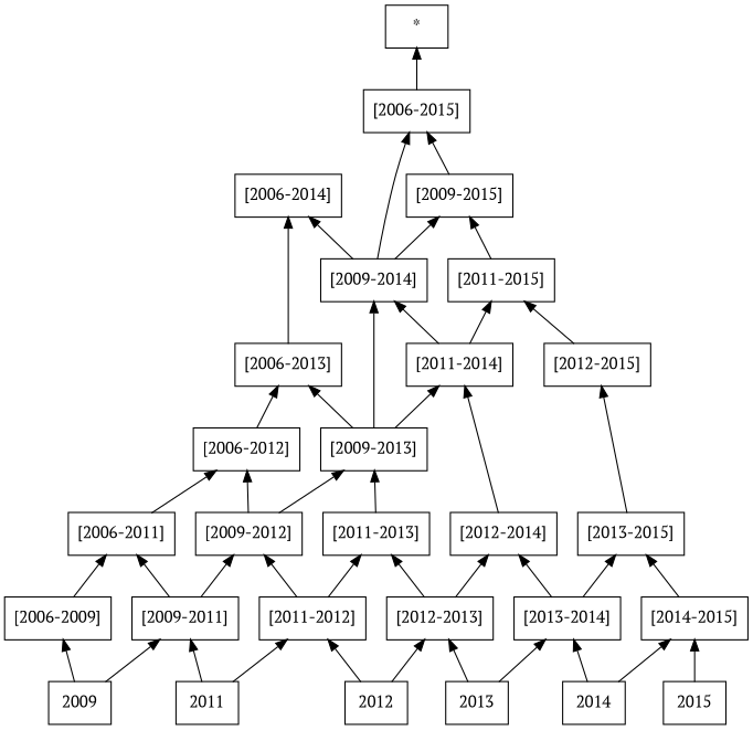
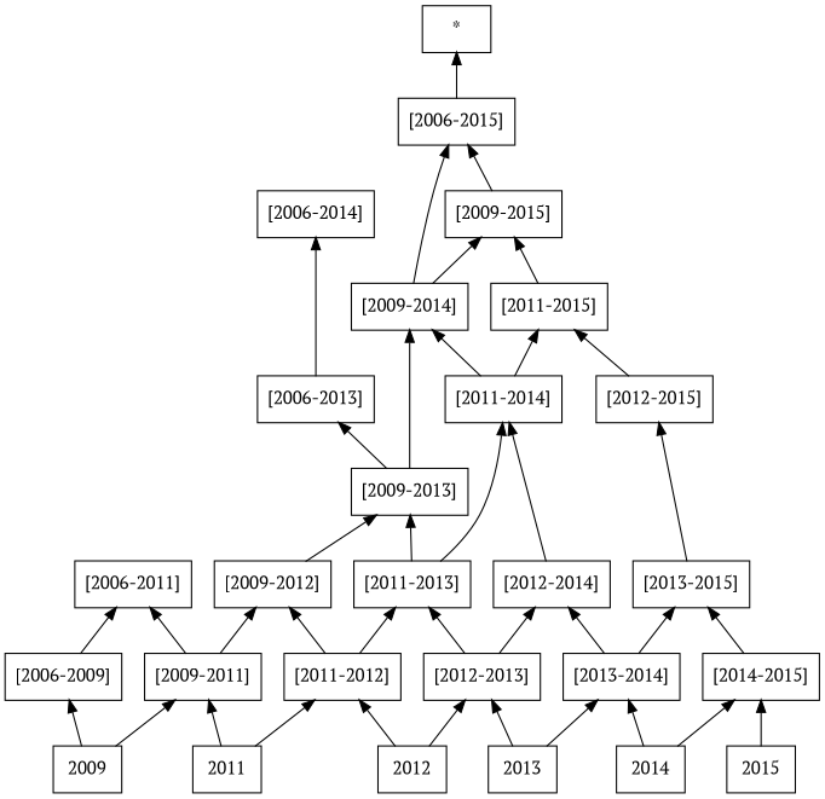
  digraph {
    fontname="PT Serif"
    rankdir=BT
    node [fontname="PT Serif" shape=record]
    edge [fontname="PT Serif"]
    n1 [label="{[2006-2009]}"]
    n2 [label="{2009}"]
    n3 [label="{[2009-2011]}"]
    n4 [label="{2011}"]
    n5 [label="{[2011-2012]}"]
    n6 [label="{2012}"]
    n7 [label="{[2012-2013]}"]
    n8 [label="{2013}"]
    n9 [label="{[2013-2014]}"]
    n10 [label="{2014}"]
    n11 [label="{[2014-2015]}"]
    n12 [label="{2015}"]
    n13 [label="{[2006-2011]}"]
    n14 [label="{[2009-2012]}"]
    n15 [label="{[2011-2013]}"]
    n16 [label="{[2012-2014]}"]
    n17 [label="{[2013-2015]}"]
-   n18 [label="{[2006-2012]}"]
    n19 [label="{[2009-2013]}"]
    n20 [label="{[2011-2014]}"]
    n21 [label="{[2012-2015]}"]
    n22 [label="{[2006-2013]}"]
    n23 [label="{[2009-2014]}"]
    n24 [label="{[2011-2015]}"]
    n25 [label="{[2006-2014]}"]
    n26 [label="{[2009-2015]}"]
    n27 [label="{[2006-2015]}"]
    n28 [label="{*}"]
    subgraph sub_1 {
      n1
      n2
      n3
      n4
      n5
      n6
      n7
      n8
      n9
      n10
      n11
      n12
      n13
      n14
      n15
      n16
      n17
-     n18
      n19
      n20
      n21
      n22
      n23
      n24
      n25
      n26
      n27
      n28
    }
    n1 -> n13
    n2 -> n1
    n2 -> n3
    n3 -> n13
    n3 -> n14
    n4 -> n3
    n4 -> n5
    n5 -> n14
    n5 -> n15
    n6 -> n5
    n6 -> n7
    n7 -> n15
    n7 -> n16
    n8 -> n7
    n8 -> n9
    n9 -> n16
    n9 -> n17
    n10 -> n9
    n10 -> n11
    n11 -> n17
    n12 -> n11
-   n13 -> n18
-   n14 -> n18
    n14 -> n19
    n15 -> n19
-   n19 -> n20
+   n15 -> n20
    n16 -> n20
    n17 -> n21
-   n18 -> n22
    n19 -> n22
    n19 -> n23
    n20 -> n23
    n20 -> n24
    n21 -> n24
    n22 -> n25
-   n23 -> n25
    n23 -> n26
    n23 -> n27
    n24 -> n26
    n26 -> n27
    n27 -> n28
  }
